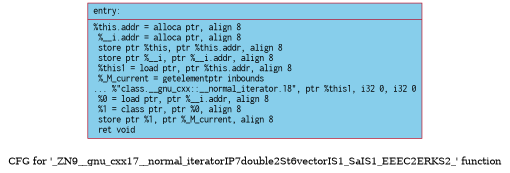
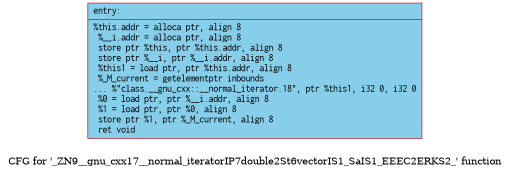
  digraph {
    label="CFG for '_ZN9__gnu_cxx17__normal_iteratorIP7double2St6vectorIS1_SaIS1_EEEC2ERKS2_' function"
-   n1 [color="#b70d28ff" fillcolor=skyblue fontname=Courier label="{entry:\l|  %this.addr = alloca ptr, align 8\l  %__i.addr = alloca ptr, align 8\l  store ptr %this, ptr %this.addr, align 8\l  store ptr %__i, ptr %__i.addr, align 8\l  %this1 = load ptr, ptr %this.addr, align 8\l  %_M_current = getelementptr inbounds\l... %\"class.__gnu_cxx::__normal_iterator.18\", ptr %this1, i32 0, i32 0\l  %0 = load ptr, ptr %__i.addr, align 8\l  %1 = class ptr, ptr %0, align 8\l  store ptr %1, ptr %_M_current, align 8\l  ret void\l}" shape=record style=filled]
+   n1 [color="#b70d28ff" fillcolor=skyblue fontname=Courier label="{entry:\l|  %this.addr = alloca ptr, align 8\l  %__i.addr = alloca ptr, align 8\l  store ptr %this, ptr %this.addr, align 8\l  store ptr %__i, ptr %__i.addr, align 8\l  %this1 = load ptr, ptr %this.addr, align 8\l  %_M_current = getelementptr inbounds\l... %\"class.__gnu_cxx::__normal_iterator.18\", ptr %this1, i32 0, i32 0\l  %0 = load ptr, ptr %__i.addr, align 8\l  %1 = load ptr, ptr %0, align 8\l  store ptr %1, ptr %_M_current, align 8\l  ret void\l}" shape=record style=filled]
  }
